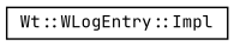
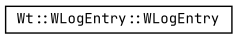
  digraph {
    rankdir=LR
    fontname="JetBrains Mono"
-   n1 [color=black fillcolor=white fontname="JetBrains Mono" fontsize=10 height=0.2 label="Wt::WLogEntry::Impl" shape=record style=filled width=0.4]
+   n1 [color=black fillcolor=white fontname="JetBrains Mono" fontsize=10 height=0.2 label="Wt::WLogEntry::WLogEntry" shape=record style=filled width=0.4]
  }
